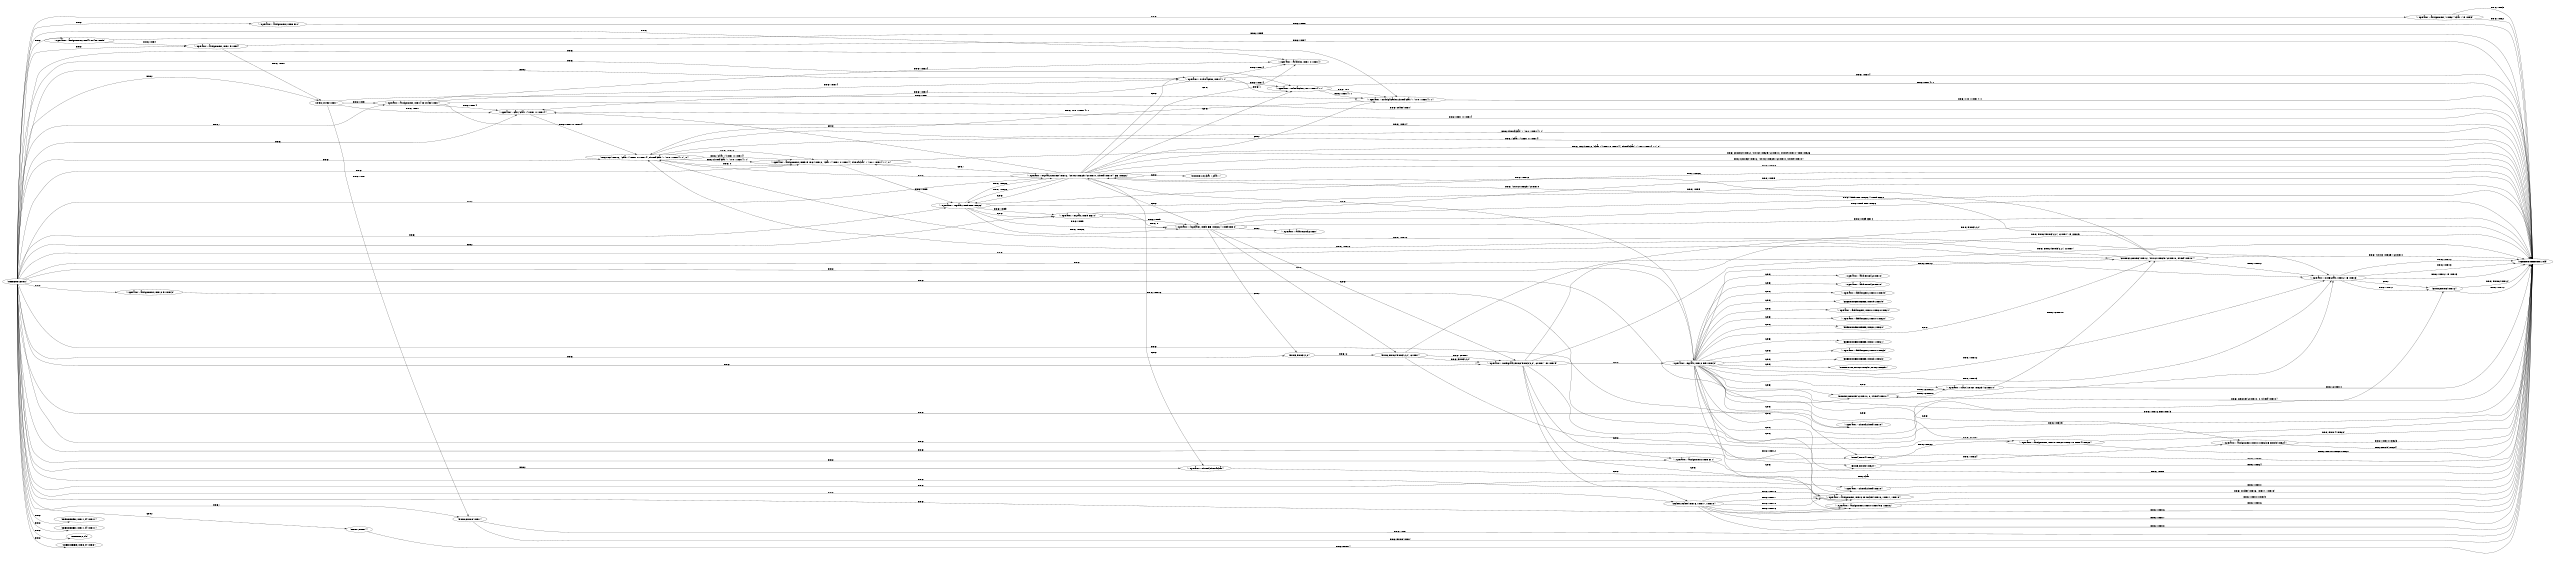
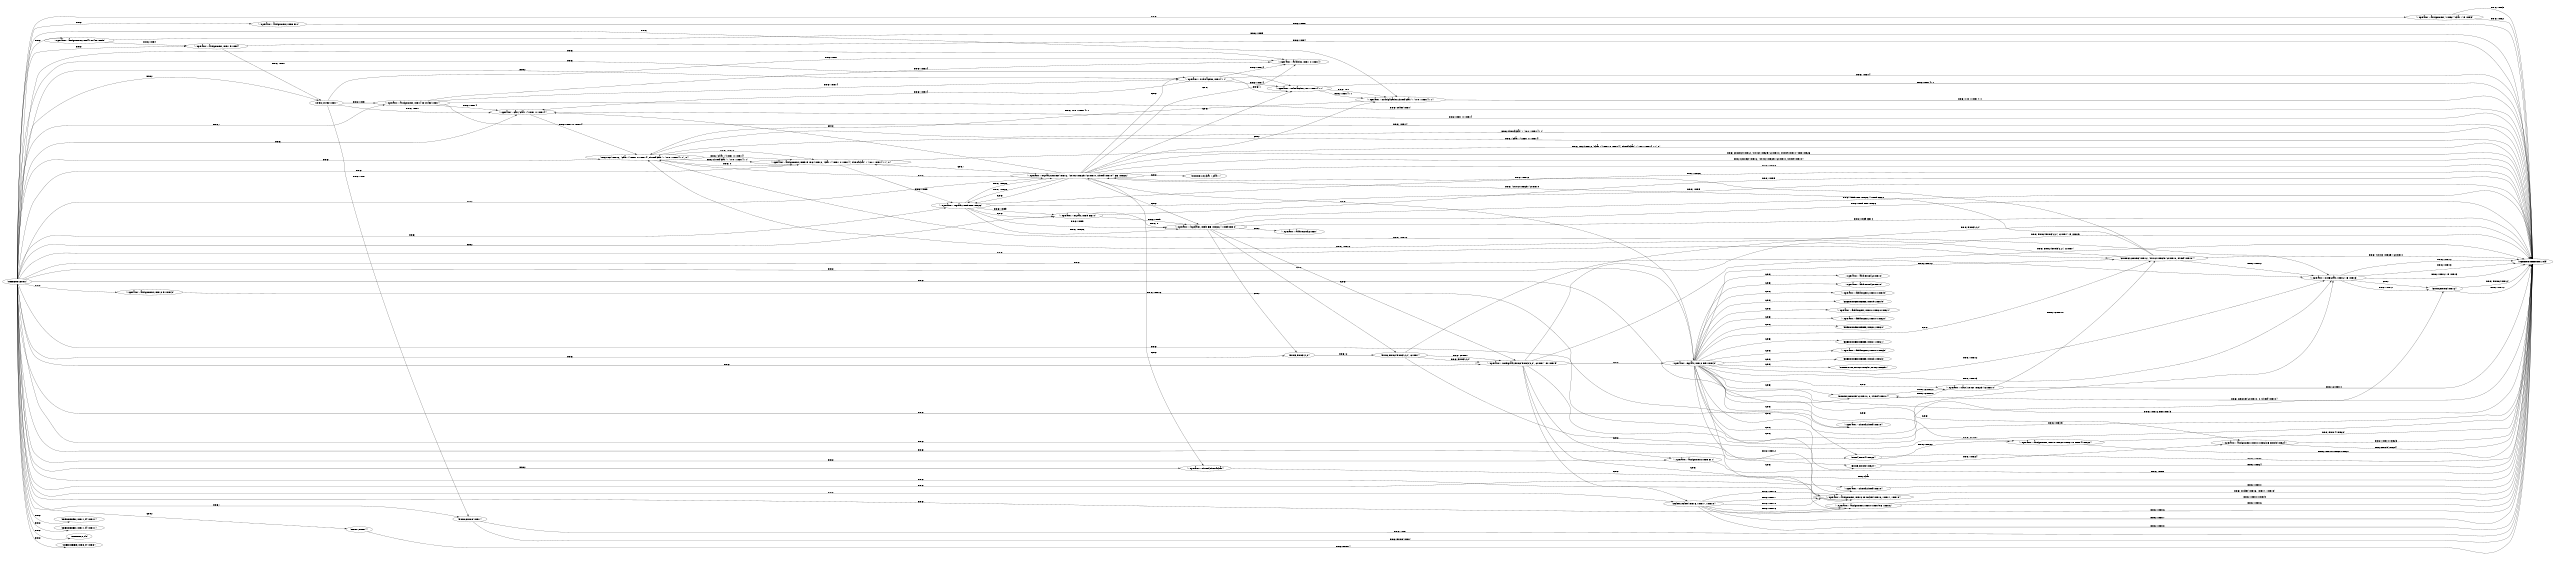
  digraph {
    rankdir=LR
    n1 [label="(METHOD,FUN1)"]
    n2 [label="(<operator>.assignment,(*VAR2) (char *) = VAR3)"]
    n3 [label="(<operator>.assignment,VAR4[100] = VAR5)"]
    n4 [label="(<operator>.assignment,VAR1 = VAR4)"]
    n5 [label="(<operator>.assignment,VAR8 = 0)"]
    n6 [label="(<operator>.assignment,VAR12 = VAR13)"]
    n7 [label="(<operator>.assignment,VAR14 = strlen(VAR1))"]
    n8 [label="(strlen,strlen(VAR1))"]
    n9 [label="(<operator>.notEquals,FUN2(FUN3(2,2), &VAR7) != VAR15)"]
    n10 [label="(FUN3,FUN3(2,2))"]
    n11 [label="(<operator>.assignment,VAR8 = 1)"]
    n12 [label="(<operator>.assignment,VAR12 = socket(VAR16, VAR17, VAR18))"]
    n13 [label="(socket,socket(VAR16, VAR17, VAR18))"]
    n14 [label="(<operator>.equals,VAR12 == VAR13)"]
    n15 [label="(memset,memset(&VAR10, 0, sizeof(VAR10)))"]
    n16 [label="(<operator>.sizeOf,sizeof(VAR10))"]
    n17 [label="(<operator>.assignment,VAR10.VAR19 = VAR16)"]
    n18 [label="(FUN4,FUN4(VAR22))"]
    n19 [label="(FUN5,FUN5(VAR24))"]
    n20 [label="(<operator>.equals,connect(VAR12, (struct VAR25*)&VAR10, sizeof(VAR10)) == VAR26)"]
    n21 [label="(connect,connect(VAR12, (struct VAR25*)&VAR10, sizeof(VAR10)))"]
    n22 [label="(<operator>.sizeOf,sizeof(VAR10))"]
    n23 [label="(<operator>.assignment,VAR9 = recv(VAR12, (char *)(VAR1 + VAR14), sizeof(char) * (100 - VAR14 - 1), 0))"]
    n24 [label="(recv,recv(VAR12, (char *)(VAR1 + VAR14), sizeof(char) * (100 - VAR14 - 1), 0))"]
    n25 [label="(<operator>.cast,(char *)(VAR1 + VAR14))"]
    n26 [label="(<operator>.addition,VAR1 + VAR14)"]
    n27 [label="(<operator>.multiplication,sizeof(char) * (100 - VAR14 - 1))"]
    n28 [label="(<operator>.sizeOf,sizeof(char))"]
    n29 [label="(<operator>.subtraction,100 - VAR14 - 1)"]
    n30 [label="(<operator>.subtraction,VAR14 - 1)"]
    n31 [label="(<operator>.equals,VAR9 == VAR26)"]
    n32 [label="(<operator>.equals,VAR9 == 0)"]
    n33 [label="(IDENTIFIER,VAR11,if (VAR11))"]
    n34 [label="(IDENTIFIER,VAR11,if (VAR11))"]
    n35 [label="(LITERAL,0,do)"]
    n36 [label="(<operator>.notEquals,VAR12 != VAR13)"]
    n37 [label="(FUN6,FUN6(VAR12))"]
    n38 [label="(IDENTIFIER,VAR8,if (VAR8))"]
    n39 [label="(FUN7,FUN7())"]
    n40 [label="(FUN8,FUN8(VAR1))"]
    n41 [label="(METHOD_RETURN,void)"]
    n42 [label="(FUN2,FUN2(FUN3(2,2), &VAR7))"]
    n43 [label="(<operator>.assignment,VAR10.VAR20.VAR21 = FUN4(VAR22))"]
    n44 [label="(<operator>.assignment,VAR10.VAR23 = FUN5(VAR24))"]
    n45 [label="(<operator>.cast,(struct VAR25*)&VAR10)"]
    n46 [label="(<operator>.addressOf,&VAR10)"]
    n47 [label="(<operator>.fieldAccess,VAR10.VAR19)"]
    n48 [label="(FIELD_IDENTIFIER,VAR19,VAR19)"]
    n49 [label="(<operator>.fieldAccess,VAR10.VAR20.VAR21)"]
    n50 [label="(<operator>.fieldAccess,VAR10.VAR20)"]
    n51 [label="(FIELD_IDENTIFIER,VAR20,VAR20)"]
    n52 [label="(FIELD_IDENTIFIER,VAR21,VAR21)"]
    n53 [label="(<operator>.fieldAccess,VAR10.VAR23)"]
    n54 [label="(FIELD_IDENTIFIER,VAR23,VAR23)"]
    n55 [label="(UNKNOWN,struct VAR25*,struct VAR25*)"]
    n56 [label="(<operator>.addressOf,&VAR10)"]
    n57 [label="(<operator>.logicalOr,VAR9 == VAR26 || VAR9 == 0)"]
    n58 [label="(UNKNOWN,char *,char *)"]
    n59 [label="(<operator>.addressOf,&VAR7)"]
    n1 -> n2 [label="DDG: "]
    n1 -> n3 [label="DDG: "]
    n1 -> n4 [label="DDG: "]
    n1 -> n5 [label="DDG: "]
    n1 -> n6 [label="DDG: "]
    n1 -> n7 [label="DDG: "]
    n1 -> n8 [label="DDG: "]
    n1 -> n9 [label="DDG: "]
    n1 -> n10 [label="DDG: "]
    n1 -> n11 [label="DDG: "]
    n1 -> n12 [label="DDG: "]
    n1 -> n13 [label="DDG: "]
    n1 -> n14 [label="DDG: "]
    n1 -> n15 [label="DDG: "]
    n1 -> n16 [label="DDG: "]
    n1 -> n17 [label="DDG: "]
    n1 -> n18 [label="DDG: "]
    n1 -> n19 [label="DDG: "]
    n1 -> n20 [label="DDG: "]
    n1 -> n21 [label="DDG: "]
    n1 -> n22 [label="DDG: "]
    n1 -> n23 [label="DDG: "]
    n1 -> n24 [label="DDG: "]
    n1 -> n25 [label="DDG: "]
    n1 -> n26 [label="DDG: "]
    n1 -> n27 [label="DDG: "]
    n1 -> n28 [label="DDG: "]
    n1 -> n29 [label="DDG: "]
    n1 -> n30 [label="DDG: "]
    n1 -> n31 [label="DDG: "]
    n1 -> n32 [label="DDG: "]
    n1 -> n33 [label="DDG: "]
    n1 -> n34 [label="DDG: "]
    n1 -> n35 [label="DDG: "]
    n1 -> n36 [label="DDG: "]
    n1 -> n37 [label="DDG: "]
    n1 -> n38 [label="DDG: "]
    n1 -> n39 [label="CDG: "]
    n1 -> n40 [label="DDG: "]
    n2 -> n41 [label="DDG: VAR2"]
    n2 -> n41 [label="DDG: VAR3"]
    n3 -> n4 [label="DDG: VAR4"]
    n3 -> n41 [label="DDG: VAR5"]
    n4 -> n8 [label="DDG: VAR1"]
    n4 -> n41 [label="DDG: VAR4"]
    n5 -> n41 [label="DDG: VAR8"]
    n6 -> n36 [label="DDG: VAR12"]
    n7 -> n25 [label="DDG: VAR14"]
    n7 -> n26 [label="DDG: VAR14"]
    n7 -> n30 [label="DDG: VAR14"]
    n7 -> n41 [label="DDG: strlen(VAR1)"]
    n7 -> n41 [label="DDG: VAR14"]
    n8 -> n7 [label="DDG: VAR1"]
    n8 -> n25 [label="DDG: VAR1"]
-   n8 -> n27 [label="DDG: VAR1"]
+   n8 -> n26 [label="DDG: VAR1"]
    n8 -> n40 [label="DDG: VAR1"]
    n9 -> n11 [label="CDG: "]
    n9 -> n12 [label="CDG: "]
    n9 -> n13 [label="CDG: "]
    n9 -> n14 [label="CDG: "]
    n9 -> n41 [label="DDG: VAR15"]
    n9 -> n41 [label="DDG: FUN2(FUN3(2,2), &VAR7) != VAR15"]
    n9 -> n41 [label="DDG: FUN2(FUN3(2,2), &VAR7)"]
    n10 -> n42 [label="DDG: 2"]
    n11 -> n41 [label="DDG: VAR8"]
    n12 -> n41 [label="DDG: socket(VAR16, VAR17, VAR18)"]
    n13 -> n12 [label="DDG: VAR16"]
    n13 -> n12 [label="DDG: VAR17"]
    n13 -> n12 [label="DDG: VAR18"]
    n13 -> n17 [label="DDG: VAR16"]
    n13 -> n41 [label="DDG: VAR16"]
    n13 -> n41 [label="DDG: VAR17"]
    n13 -> n41 [label="DDG: VAR18"]
    n14 -> n12 [label="DDG: VAR12"]
    n14 -> n15 [label="CDG: "]
    n14 -> n16 [label="CDG: "]
    n14 -> n17 [label="CDG: "]
    n14 -> n18 [label="CDG: "]
    n14 -> n19 [label="CDG: "]
    n14 -> n20 [label="CDG: "]
    n14 -> n21 [label="DDG: VAR12"]
    n14 -> n21 [label="CDG: "]
    n14 -> n22 [label="CDG: "]
    n14 -> n36 [label="DDG: VAR12"]
    n14 -> n36 [label="DDG: VAR13"]
    n14 -> n41 [label="DDG: VAR12 == VAR13"]
    n14 -> n43 [label="CDG: "]
    n14 -> n44 [label="CDG: "]
    n14 -> n45 [label="CDG: "]
    n14 -> n46 [label="CDG: "]
    n14 -> n47 [label="CDG: "]
    n14 -> n48 [label="CDG: "]
    n14 -> n49 [label="CDG: "]
    n14 -> n50 [label="CDG: "]
    n14 -> n51 [label="CDG: "]
    n14 -> n52 [label="CDG: "]
    n14 -> n53 [label="CDG: "]
    n14 -> n54 [label="CDG: "]
    n14 -> n55 [label="CDG: "]
    n14 -> n56 [label="CDG: "]
    n15 -> n41 [label="DDG: memset(&VAR10, 0, sizeof(VAR10))"]
    n15 -> n45 [label="DDG: &VAR10"]
    n17 -> n41 [label="DDG: VAR10.VAR19"]
    n17 -> n41 [label="DDG: VAR16"]
    n18 -> n41 [label="DDG: VAR22"]
    n18 -> n43 [label="DDG: VAR22"]
    n19 -> n41 [label="DDG: VAR24"]
    n19 -> n44 [label="DDG: VAR24"]
    n20 -> n23 [label="CDG: "]
    n20 -> n24 [label="CDG: "]
    n20 -> n25 [label="CDG: "]
    n20 -> n26 [label="CDG: "]
    n20 -> n27 [label="CDG: "]
    n20 -> n28 [label="CDG: "]
    n20 -> n29 [label="CDG: "]
    n20 -> n30 [label="CDG: "]
    n20 -> n31 [label="DDG: VAR26"]
    n20 -> n31 [label="CDG: "]
    n20 -> n41 [label="DDG: connect(VAR12, (struct VAR25*)&VAR10, sizeof(VAR10)) == VAR26"]
    n20 -> n41 [label="DDG: connect(VAR12, (struct VAR25*)&VAR10, sizeof(VAR10))"]
    n20 -> n41 [label="DDG: VAR26"]
    n20 -> n57 [label="CDG: "]
    n20 -> n58 [label="CDG: "]
    n21 -> n20 [label="DDG: VAR12"]
    n21 -> n20 [label="DDG: (struct VAR25*)&VAR10"]
    n21 -> n24 [label="DDG: VAR12"]
    n21 -> n36 [label="DDG: VAR12"]
    n21 -> n41 [label="DDG: (struct VAR25*)&VAR10"]
    n22 -> n41 [label="DDG: VAR10"]
    n23 -> n31 [label="DDG: VAR9"]
    n23 -> n41 [label="DDG: recv(VAR12, (char *)(VAR1 + VAR14), sizeof(char) * (100 - VAR14 - 1), 0)"]
    n24 -> n23 [label="DDG: VAR12"]
    n24 -> n23 [label="DDG: (char *)(VAR1 + VAR14)"]
    n24 -> n23 [label="DDG: sizeof(char) * (100 - VAR14 - 1)"]
    n24 -> n23 [label="DDG: 0"]
    n24 -> n36 [label="DDG: VAR12"]
    n24 -> n41 [label="DDG: sizeof(char) * (100 - VAR14 - 1)"]
    n24 -> n41 [label="DDG: (char *)(VAR1 + VAR14)"]
    n25 -> n24 [label="DDG: VAR1 + VAR14"]
    n25 -> n41 [label="DDG: VAR1 + VAR14"]
    n27 -> n24 [label="DDG: 100 - VAR14 - 1"]
    n27 -> n41 [label="DDG: 100 - VAR14 - 1"]
    n28 -> n41 [label="DDG: char"]
    n29 -> n27 [label="DDG: 100"]
    n29 -> n27 [label="DDG: VAR14 - 1"]
    n29 -> n41 [label="DDG: VAR14 - 1"]
    n30 -> n25 [label="DDG: VAR14"]
    n30 -> n26 [label="DDG: VAR14"]
    n30 -> n29 [label="DDG: VAR14"]
    n30 -> n29 [label="DDG: 1"]
    n30 -> n41 [label="DDG: VAR14"]
    n31 -> n20 [label="DDG: VAR26"]
    n31 -> n32 [label="DDG: VAR9"]
    n31 -> n32 [label="CDG: "]
    n31 -> n41 [label="DDG: VAR9"]
    n31 -> n41 [label="DDG: VAR26"]
    n31 -> n57 [label="DDG: VAR9"]
    n31 -> n57 [label="DDG: VAR26"]
    n32 -> n41 [label="DDG: VAR9"]
    n32 -> n57 [label="DDG: VAR9"]
    n32 -> n57 [label="DDG: 0"]
    n36 -> n37 [label="DDG: VAR12"]
    n36 -> n37 [label="CDG: "]
    n36 -> n41 [label="DDG: VAR12"]
    n36 -> n41 [label="DDG: VAR13"]
    n36 -> n41 [label="DDG: VAR12 != VAR13"]
    n37 -> n41 [label="DDG: VAR12"]
    n37 -> n41 [label="DDG: FUN6(VAR12)"]
    n39 -> n41 [label="DDG: FUN7()"]
    n40 -> n41 [label="DDG: VAR1"]
    n40 -> n41 [label="DDG: FUN8(VAR1)"]
    n42 -> n9 [label="DDG: FUN3(2,2)"]
    n42 -> n9 [label="DDG: &VAR7"]
    n42 -> n41 [label="DDG: &VAR7"]
    n42 -> n41 [label="DDG: FUN3(2,2)"]
    n43 -> n41 [label="DDG: VAR10.VAR20.VAR21"]
    n43 -> n41 [label="DDG: FUN4(VAR22)"]
    n44 -> n41 [label="DDG: VAR10.VAR23"]
    n44 -> n41 [label="DDG: FUN5(VAR24)"]
    n45 -> n15 [label="DDG: &VAR10"]
    n45 -> n21 [label="DDG: &VAR10"]
    n45 -> n41 [label="DDG: &VAR10"]
    n57 -> n9 [label="CDG: "]
    n57 -> n10 [label="CDG: "]
    n57 -> n41 [label="DDG: VAR9 == 0"]
    n57 -> n41 [label="DDG: VAR9 == VAR26 || VAR9 == 0"]
    n57 -> n41 [label="DDG: VAR9 == VAR26"]
    n57 -> n42 [label="CDG: "]
    n57 -> n59 [label="CDG: "]
  }
